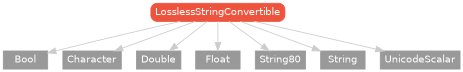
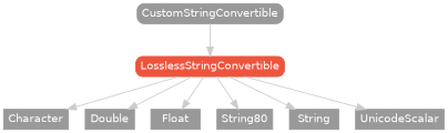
  strict digraph {
    node [color="#999999" fillcolor="#999999" fontcolor=white fontname=Helvetica fontsize=12 margin="0.07,0.05" shape=box style=filled]
    edge [color="#cccccc"]
-   Bool [height=0.3]
    Character [height=0.3]
    Double [height=0.3]
    Float [height=0.3]
    n5 [height=0.3 label=String80]
    String [height=0.3]
    UnicodeScalar [height=0.3]
+   CustomStringConvertible [height=0.3 style="filled,rounded"]
    LosslessStringConvertible [color="#ee543d" fillcolor="#ee543d" height=0.3 style="filled,rounded"]
    subgraph sub_1 {
      rank=max
-     Bool
      Character
      Double
      Float
      n5
      String
      UnicodeScalar
    }
-   LosslessStringConvertible -> Bool
+   CustomStringConvertible -> LosslessStringConvertible
    LosslessStringConvertible -> Character
    LosslessStringConvertible -> Double
    LosslessStringConvertible -> Float
    LosslessStringConvertible -> n5
    LosslessStringConvertible -> String
    LosslessStringConvertible -> UnicodeScalar
  }
